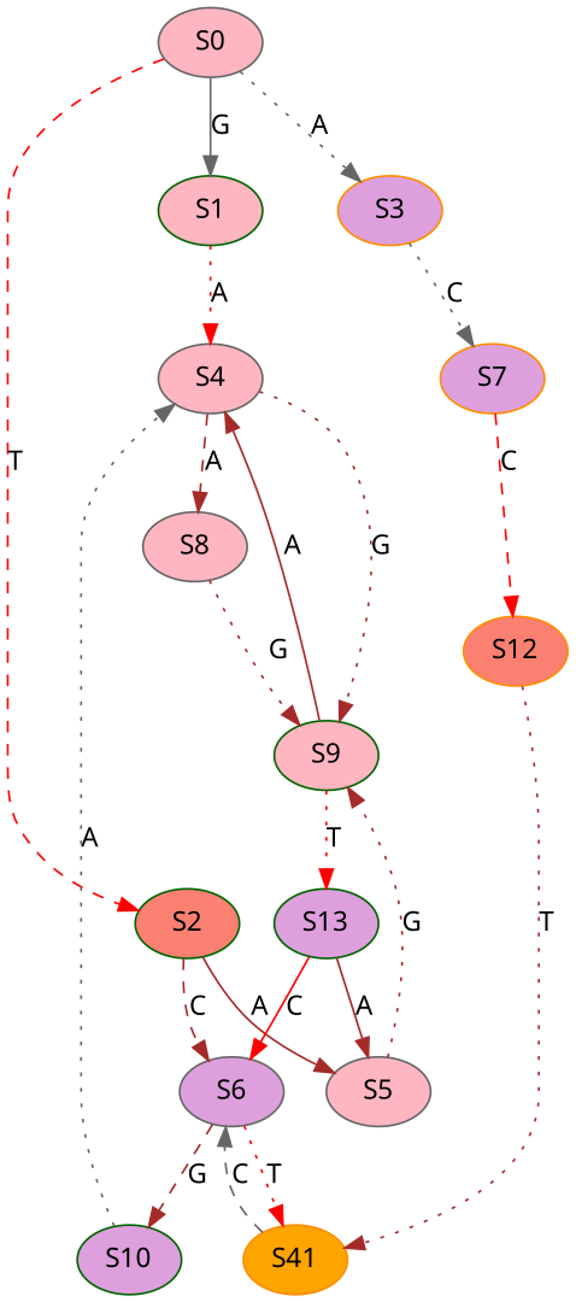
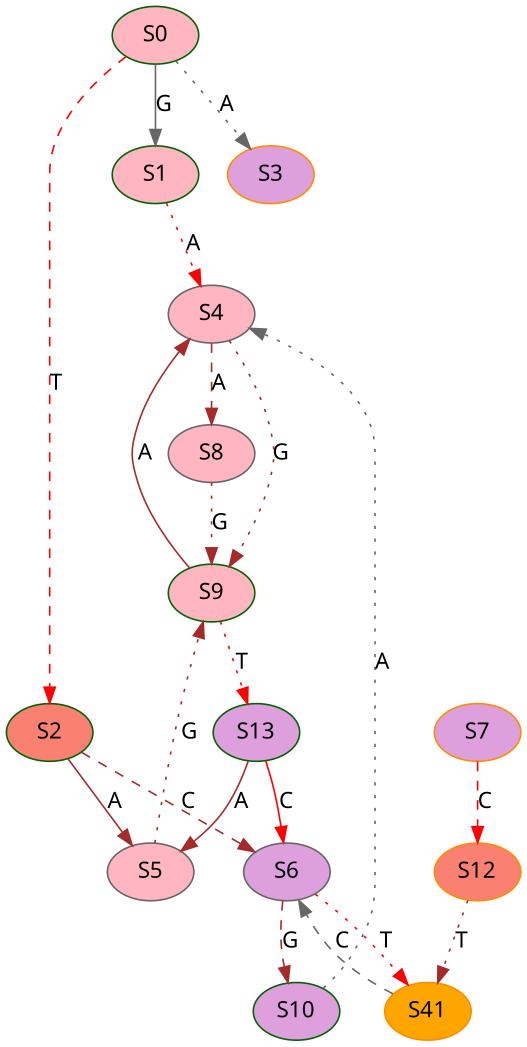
  strict digraph {
    fontname="Noto Sans"
    node [color=darkgreen fillcolor=lightpink fontname="Noto Sans" style=filled]
    edge [color=brown fontname="Noto Sans" style=dotted]
-   S0 [color=gray40]
+   S0
    S1
    S2 [fillcolor=salmon]
    S3 [color=darkorange fillcolor=plum]
    S4 [color=gray40]
    S5 [color=gray40]
    S6 [color=gray40 fillcolor=plum]
    S7 [color=darkorange fillcolor=plum]
    S8 [color=gray40]
    S9
    S10 [fillcolor=plum]
    n12 [color=darkorange fillcolor=orange label=S41]
    S12 [color=darkorange fillcolor=salmon]
    S13 [fillcolor=plum]
    S0 -> S1 [color=gray40 label=G style=solid]
    S0 -> S2 [color=red label=T style=dashed]
    S0 -> S3 [color=gray40 label=A]
    S1 -> S4 [color=red label=A]
    S2 -> S5 [label=A style=solid]
    S2 -> S6 [label=C style=dashed]
-   S3 -> S7 [color=gray40 label=C]
    S4 -> S8 [label=A style=dashed]
    S4 -> S9 [label=G]
    S5 -> S9 [label=G]
    S6 -> S10 [label=G style=dashed]
    S6 -> n12 [color=red label=T]
    S7 -> S12 [color=red label=C style=dashed]
    S8 -> S9 [label=G]
    S9 -> S4 [label=A style=solid]
    S9 -> S13 [color=red label=T]
    S10 -> S4 [color=gray40 label=A]
    n12 -> S6 [color=gray40 label=C style=dashed]
    S12 -> n12 [label=T]
    S13 -> S5 [label=A style=solid]
    S13 -> S6 [color=red label=C style=solid]
  }
